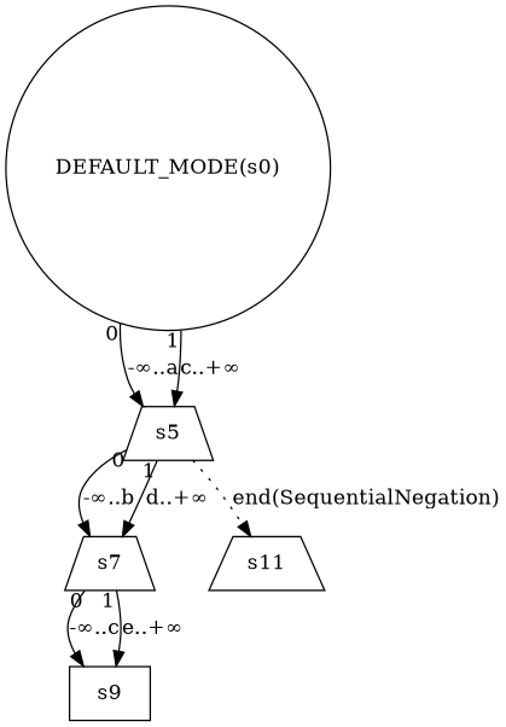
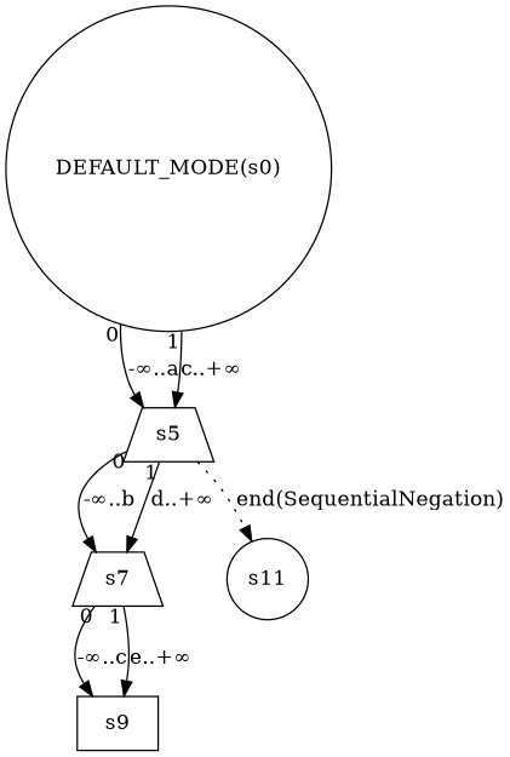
  digraph {
    rankdir=TB
    node [shape=trapezium]
    edge [taillabel=0]
    s5
    "DEFAULT_MODE(s0)" [shape=circle]
    s7
-   s11
+   s11 [shape=circle]
    s9 [shape=box]
    s5 -> s7 [label="-∞..b"]
    s5 -> s7 [label="d..+∞" taillabel=1]
    s5 -> s11 [label="end(SequentialNegation)" style=dotted taillabel=""]
    "DEFAULT_MODE(s0)" -> s5 [label="-∞..a"]
    "DEFAULT_MODE(s0)" -> s5 [label="c..+∞" taillabel=1]
    s7 -> s9 [label="-∞..c"]
    s7 -> s9 [label="e..+∞" taillabel=1]
  }
